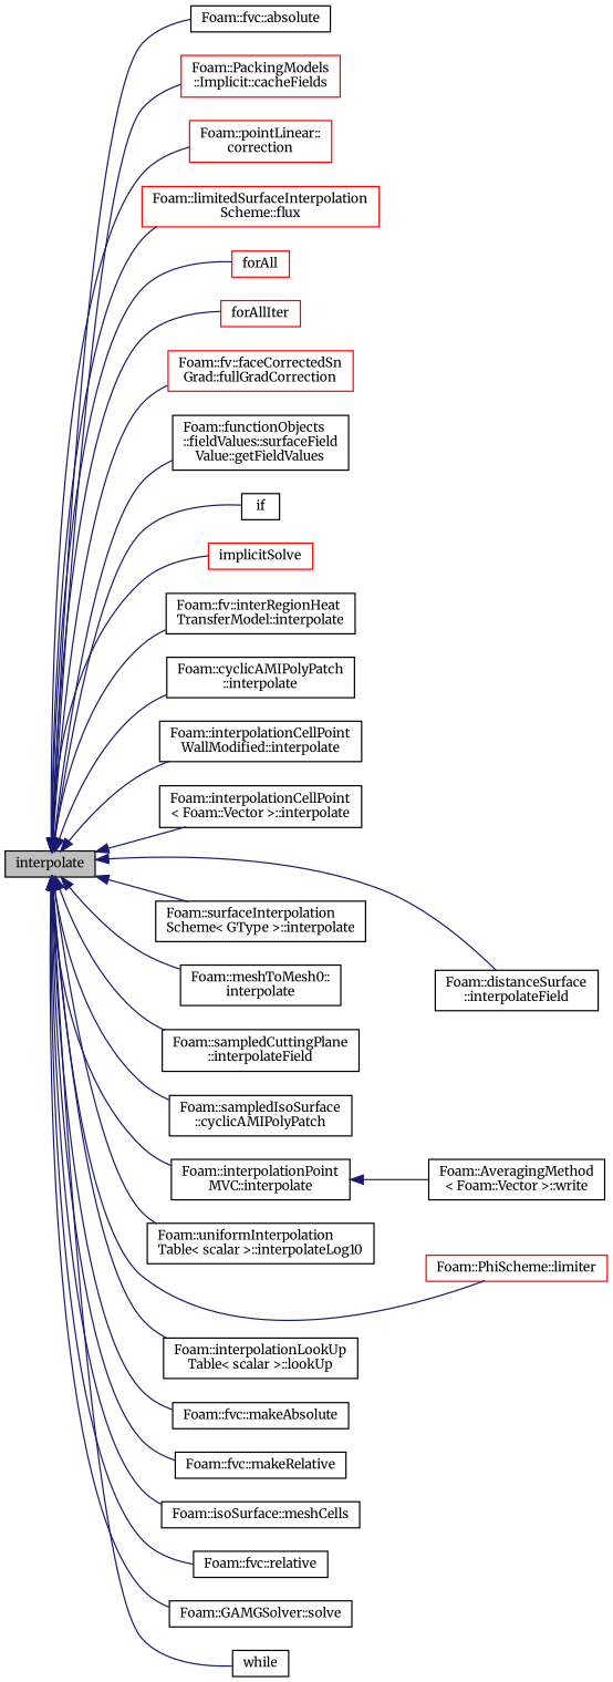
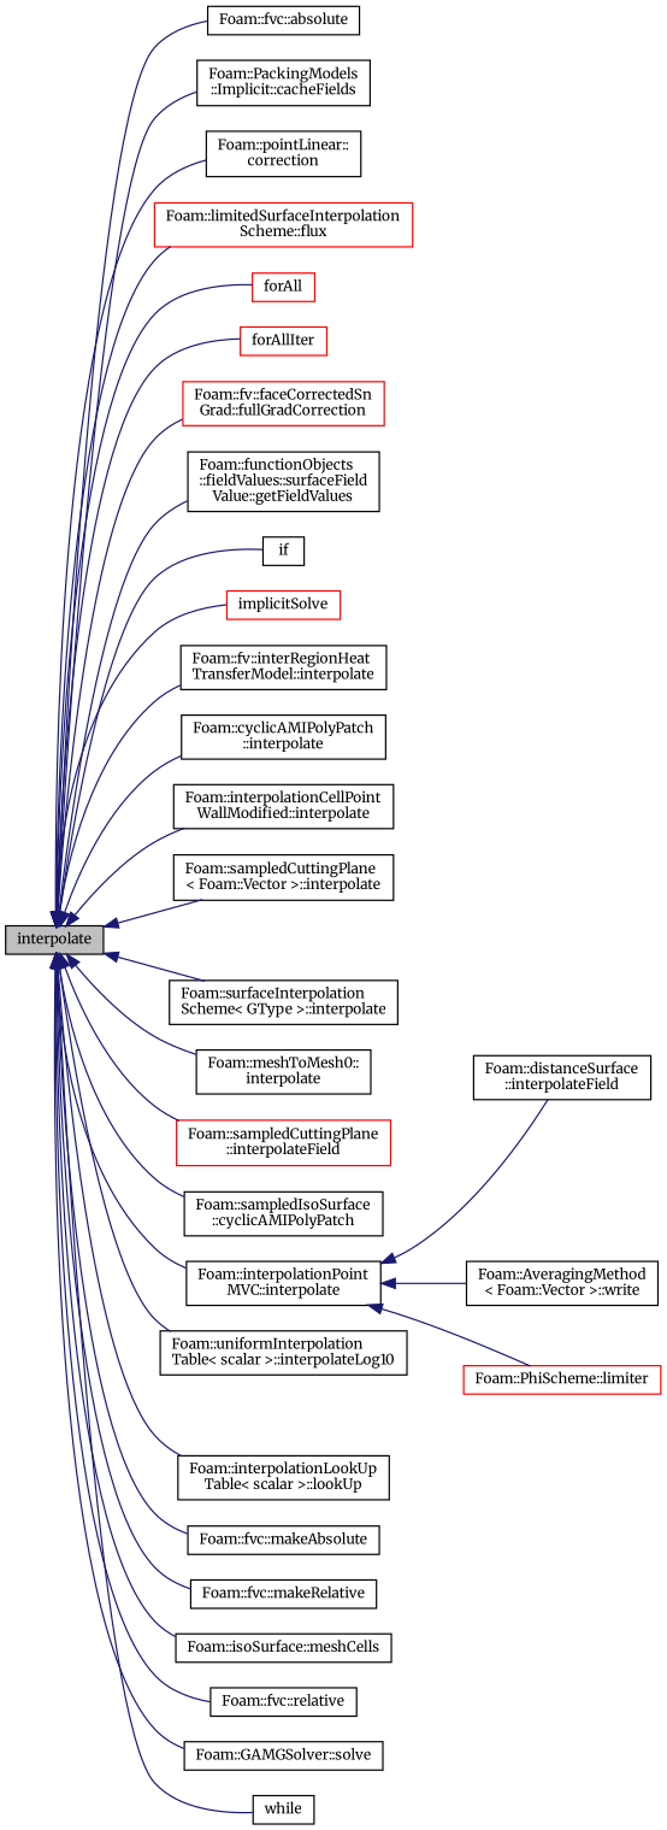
  digraph {
    fontname=Merriweather
    rankdir=LR
    node [color=black fontname=Merriweather fontsize=10 shape=record]
    edge [color=midnightblue dir=back fontname=Merriweather fontsize=10 labelfontname=Helvetica labelfontsize=10 style=solid]
    n1 [fillcolor=grey75 fontcolor=black height=0.2 label=interpolate style=filled width=0.4]
    n2 [height=0.2 label="Foam::fvc::absolute" width=0.4]
-   n3 [color=red height=0.2 label="Foam::PackingModels\l::Implicit::cacheFields" width=0.4]
-   n4 [color=red height=0.2 label="Foam::pointLinear::\lcorrection" width=0.4]
+   n3 [height=0.2 label="Foam::PackingModels\l::Implicit::cacheFields" width=0.4]
+   n4 [height=0.2 label="Foam::pointLinear::\lcorrection" width=0.4]
    n5 [color=red height=0.2 label="Foam::limitedSurfaceInterpolation\lScheme::flux" width=0.4]
    n6 [color=red height=0.2 label=forAll width=0.4]
    n7 [color=red height=0.2 label=forAllIter width=0.4]
    n8 [color=red height=0.2 label="Foam::fv::faceCorrectedSn\lGrad::fullGradCorrection" width=0.4]
    n9 [height=0.2 label="Foam::functionObjects\l::fieldValues::surfaceField\lValue::getFieldValues" width=0.4]
    n10 [height=0.2 label=if width=0.4]
    n11 [color=red height=0.2 label=implicitSolve width=0.4]
    n12 [height=0.2 label="Foam::fv::interRegionHeat\lTransferModel::interpolate" width=0.4]
    n13 [height=0.2 label="Foam::cyclicAMIPolyPatch\l::interpolate" width=0.4]
    n14 [height=0.2 label="Foam::interpolationCellPoint\lWallModified::interpolate" width=0.4]
-   n15 [height=0.2 label="Foam::interpolationCellPoint\l\< Foam::Vector \>::interpolate" width=0.4]
+   n15 [height=0.2 label="Foam::sampledCuttingPlane\l\< Foam::Vector \>::interpolate" width=0.4]
    n16 [height=0.2 label="Foam::interpolationPoint\lMVC::interpolate" width=0.4]
    n17 [height=0.2 label="Foam::surfaceInterpolation\lScheme\< GType \>::interpolate" width=0.4]
    n18 [height=0.2 label="Foam::meshToMesh0::\linterpolate" width=0.4]
-   n19 [height=0.2 label="Foam::sampledCuttingPlane\l::interpolateField" width=0.4]
+   n19 [color=red height=0.2 label="Foam::sampledCuttingPlane\l::interpolateField" width=0.4]
    n20 [height=0.2 label="Foam::sampledIsoSurface\l::cyclicAMIPolyPatch" width=0.4]
    n21 [height=0.2 label="Foam::distanceSurface\l::interpolateField" width=0.4]
    n22 [height=0.2 label="Foam::uniformInterpolation\lTable\< scalar \>::interpolateLog10" width=0.4]
    n23 [color=red height=0.2 label="Foam::PhiScheme::limiter" width=0.4]
    n24 [height=0.2 label="Foam::interpolationLookUp\lTable\< scalar \>::lookUp" width=0.4]
    n25 [height=0.2 label="Foam::fvc::makeAbsolute" width=0.4]
    n26 [height=0.2 label="Foam::fvc::makeRelative" width=0.4]
    n27 [height=0.2 label="Foam::isoSurface::meshCells" width=0.4]
    n28 [height=0.2 label="Foam::fvc::relative" width=0.4]
    n29 [height=0.2 label="Foam::GAMGSolver::solve" width=0.4]
    n30 [height=0.2 label=while width=0.4]
    n31 [height=0.2 label="Foam::AveragingMethod\l\< Foam::Vector \>::write" width=0.4]
    n1 -> n2
    n1 -> n3
    n1 -> n4
    n1 -> n5
    n1 -> n6
    n1 -> n7
    n1 -> n8
    n1 -> n9
    n1 -> n10
    n1 -> n11
    n1 -> n12
    n1 -> n13
    n1 -> n14
    n1 -> n15
    n1 -> n16
    n1 -> n17
    n1 -> n18
    n1 -> n19
    n1 -> n20
-   n1 -> n21
+   n16 -> n21
    n1 -> n22
-   n1 -> n23
+   n16 -> n23
    n1 -> n24
    n1 -> n25
    n1 -> n26
    n1 -> n27
    n1 -> n28
    n1 -> n29
    n1 -> n30
    n16 -> n31
  }
